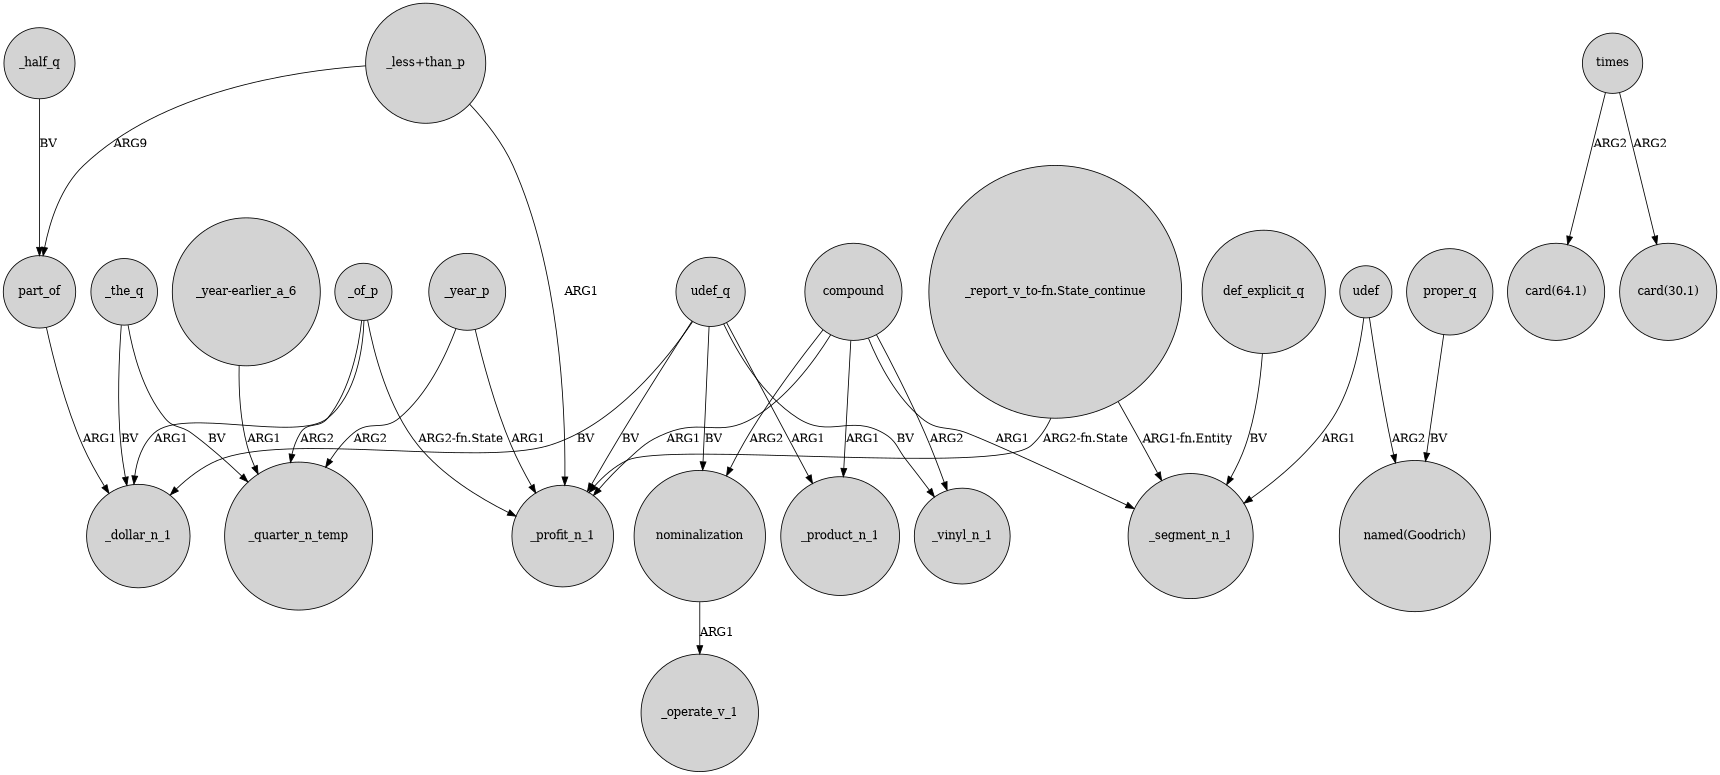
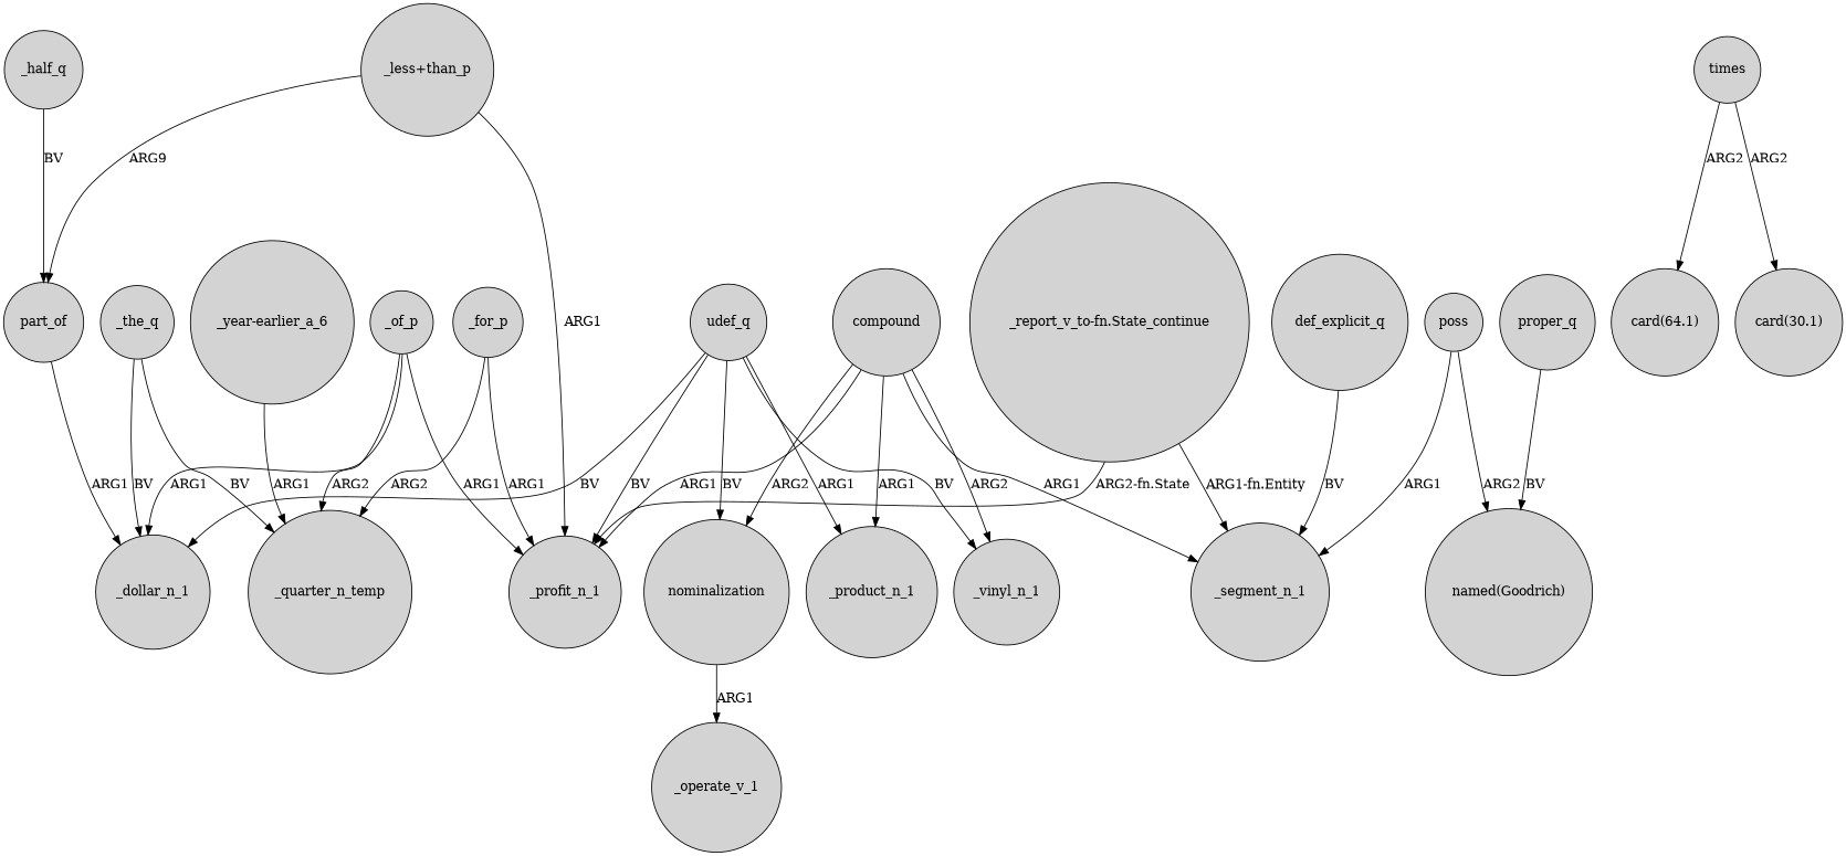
  digraph {
    node [shape=circle style=filled]
    _of_p
    _dollar_n_1
    _profit_n_1
    _quarter_n_temp
    "_less+than_p"
    part_of
-   _for_p [label=_year_p]
+   _for_p
    compound
    _segment_n_1
    nominalization
    _product_n_1
    _vinyl_n_1
    _operate_v_1
    _the_q
    udef_q
    times
    "card(64.1)"
    "card(30.1)"
    "_report_v_to-fn.State_continue"
    _half_q
    proper_q
    "named(Goodrich)"
    n23 [label="_year-earlier_a_6"]
    def_explicit_q
-   poss [label=udef]
+   poss
    _of_p -> _dollar_n_1 [label=ARG1]
-   _of_p -> _profit_n_1 [label="ARG2-fn.State"]
+   _of_p -> _profit_n_1 [label=ARG1]
    _of_p -> _quarter_n_temp [label=ARG2]
    "_less+than_p" -> _profit_n_1 [label=ARG1]
    "_less+than_p" -> part_of [label=ARG9]
    part_of -> _dollar_n_1 [label=ARG1]
    _for_p -> _profit_n_1 [label=ARG1]
    _for_p -> _quarter_n_temp [label=ARG2]
    compound -> _profit_n_1 [label=ARG1]
    compound -> _segment_n_1 [label=ARG1]
    compound -> nominalization [label=ARG2]
    compound -> _product_n_1 [label=ARG1]
    compound -> _vinyl_n_1 [label=ARG2]
    nominalization -> _operate_v_1 [label=ARG1]
    _the_q -> _dollar_n_1 [label=BV]
    _the_q -> _quarter_n_temp [label=BV]
    udef_q -> _dollar_n_1 [label=BV]
    udef_q -> _profit_n_1 [label=BV]
    udef_q -> nominalization [label=BV]
    udef_q -> _product_n_1 [label=ARG1]
    udef_q -> _vinyl_n_1 [label=BV]
    times -> "card(64.1)" [label=ARG2]
    times -> "card(30.1)" [label=ARG2]
    "_report_v_to-fn.State_continue" -> _profit_n_1 [label="ARG2-fn.State"]
    "_report_v_to-fn.State_continue" -> _segment_n_1 [label="ARG1-fn.Entity"]
    _half_q -> part_of [label=BV]
    proper_q -> "named(Goodrich)" [label=BV]
    n23 -> _quarter_n_temp [label=ARG1]
    def_explicit_q -> _segment_n_1 [label=BV]
    poss -> _segment_n_1 [label=ARG1]
    poss -> "named(Goodrich)" [label=ARG2]
  }
